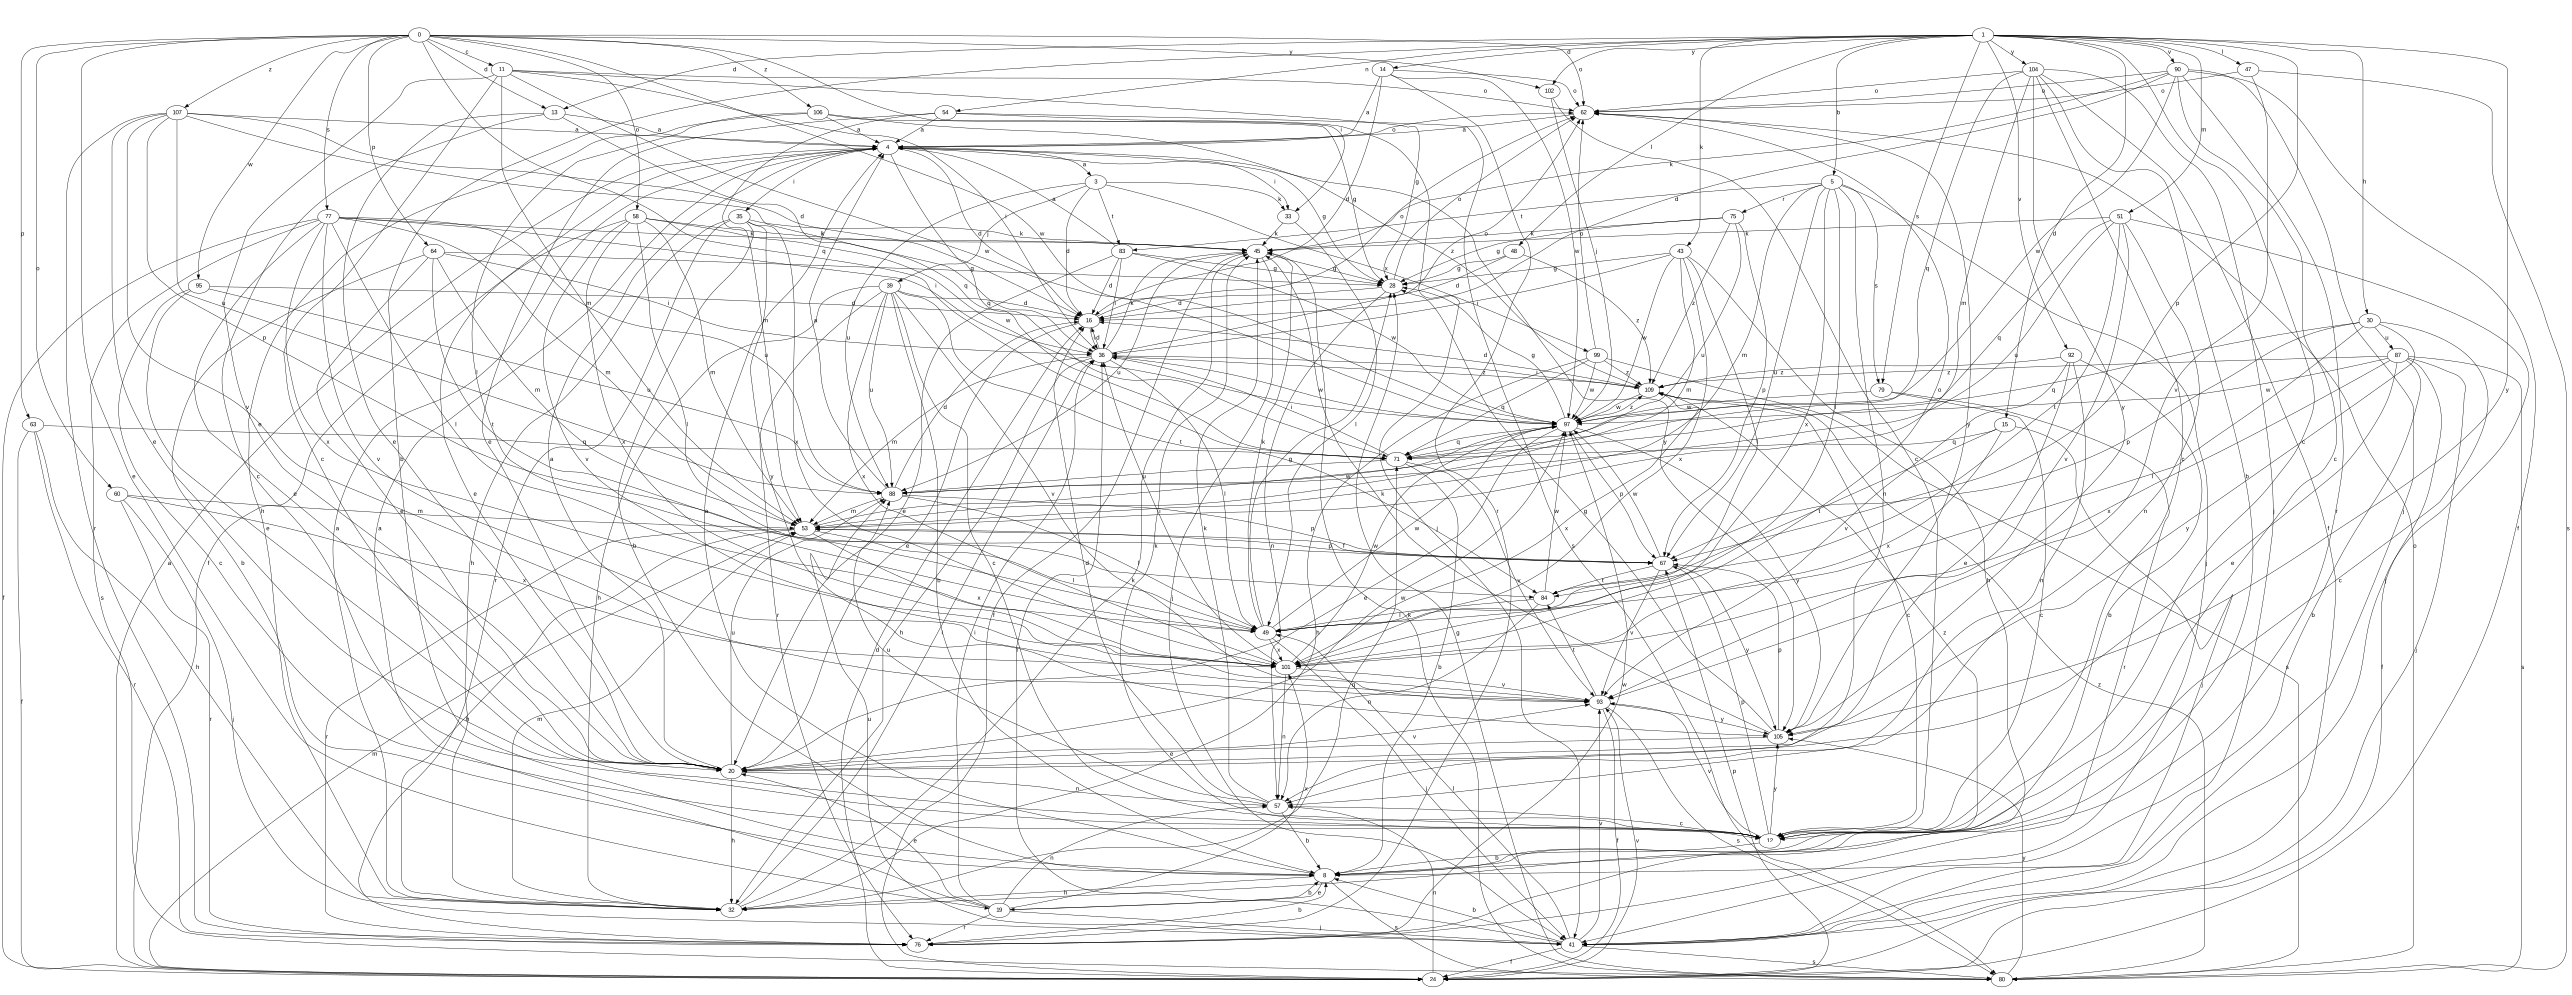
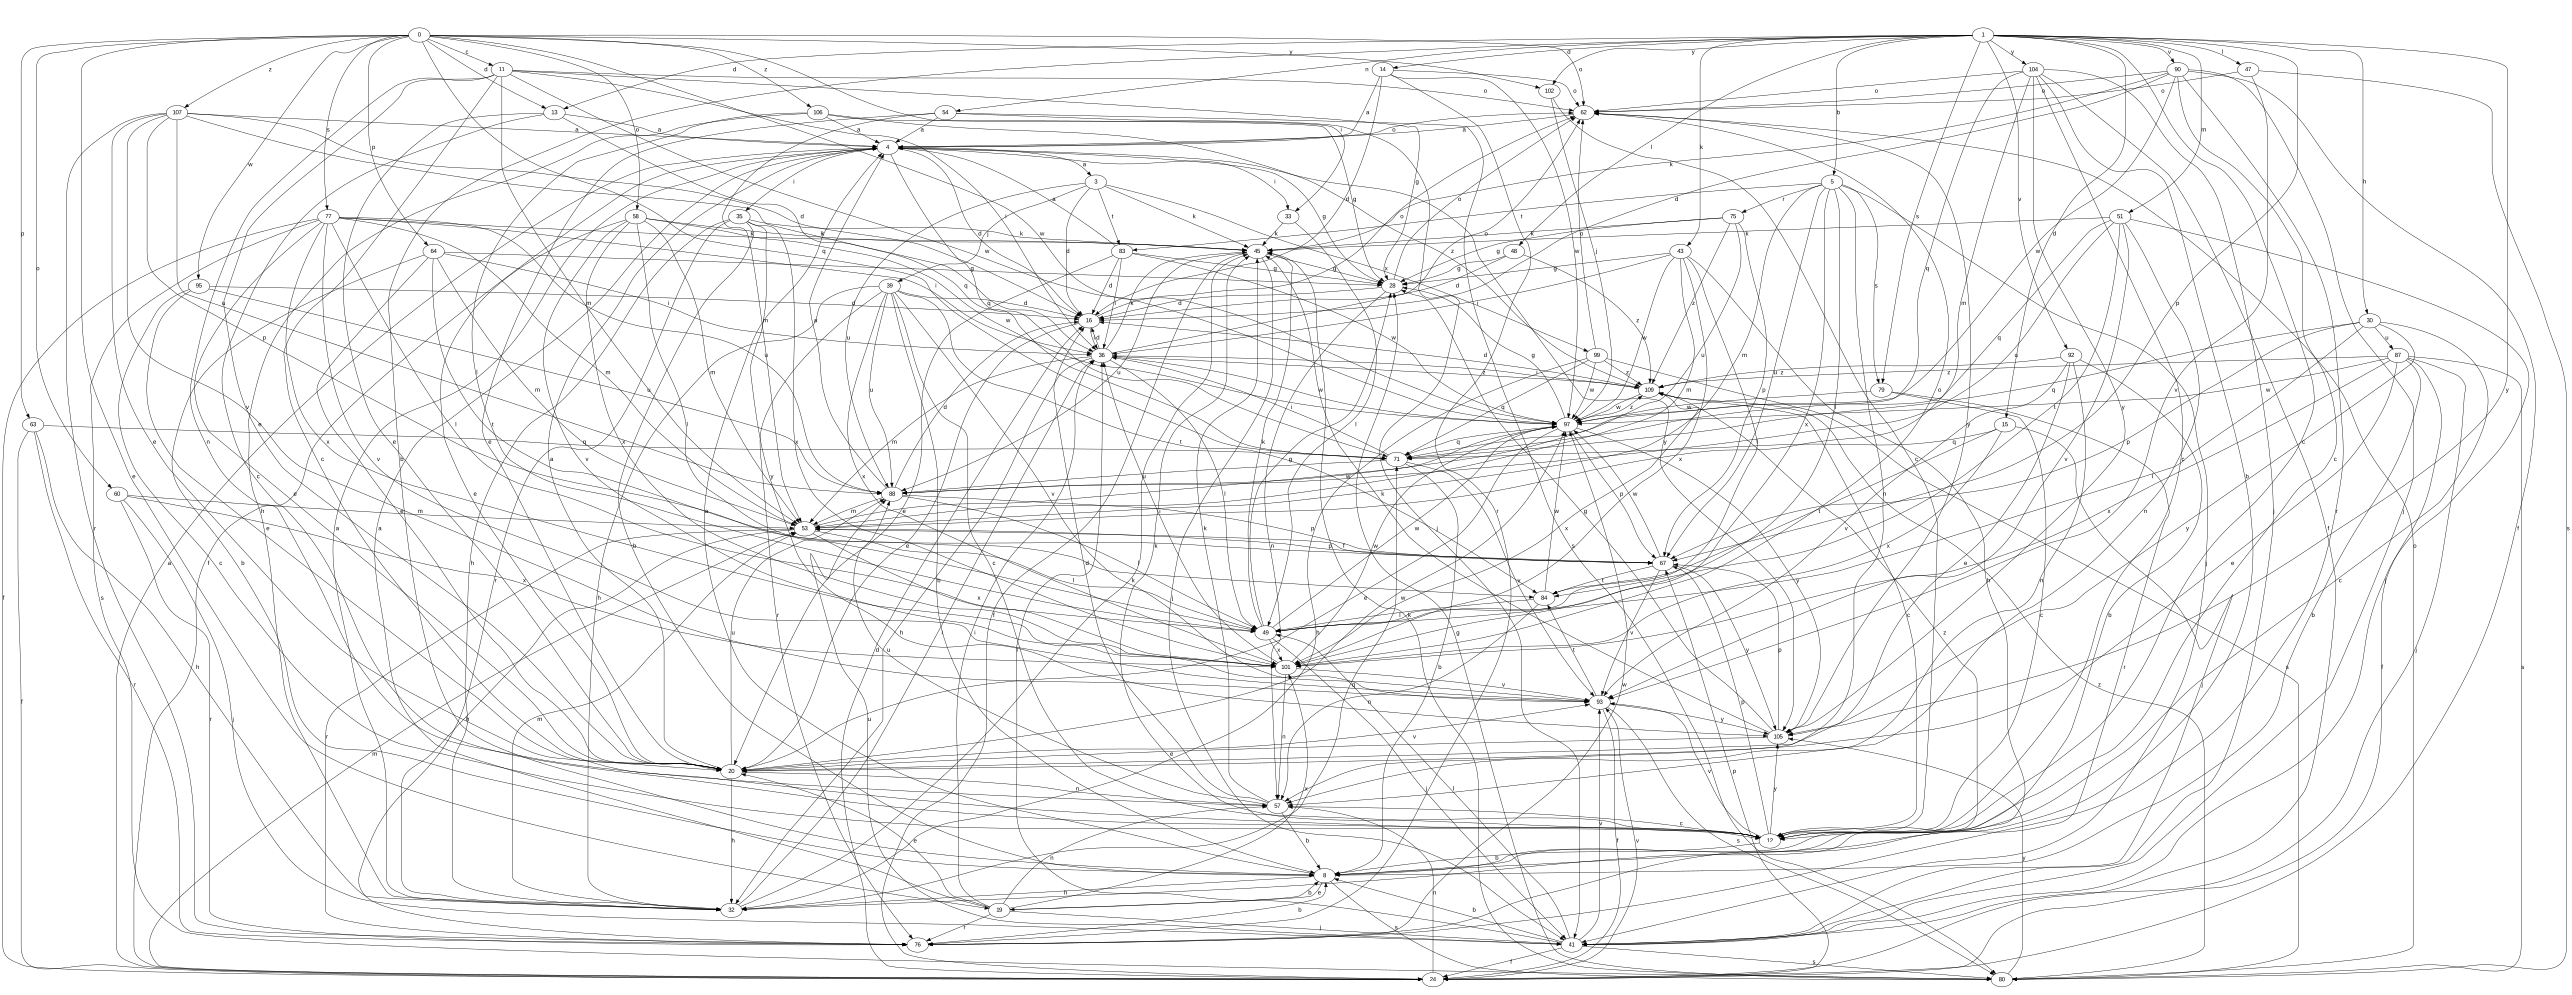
  strict digraph {
    fontname="Liberation Sans"
    node [fontname="Liberation Sans"]
    edge [fontname="Liberation Sans"]
    0
    11
    13
    19
    33
    58
    60
    62
    63
    64
    71
    77
    95
    97
    102
    106
    107
    12
    28
    53
    57
    20
    36
    4
    8
    41
    101
    76
    45
    49
    93
    105
    24
    32
    84
    88
    80
    16
    67
    109
    1
    5
    14
    15
    30
    43
    47
    48
    51
    54
    79
    90
    92
    104
    83
    75
    87
    3
    39
    99
    35
    0 -> 11 [label=c]
    0 -> 13 [label=d]
    0 -> 19 [label=e]
    0 -> 33 [label=i]
    0 -> 58 [label=o]
    0 -> 60 [label=o]
    0 -> 62 [label=o]
    0 -> 63 [label=p]
    0 -> 64 [label=p]
    0 -> 71 [label=q]
    0 -> 77 [label=s]
    0 -> 95 [label=w]
    0 -> 97 [label=w]
    0 -> 102 [label=y]
    0 -> 106 [label=z]
    0 -> 107 [label=z]
    11 -> 62 [label=o]
    11 -> 97 [label=w]
    11 -> 12 [label=c]
    11 -> 28 [label=g]
    11 -> 53 [label=m]
+   11 -> 57 [label=n]
    11 -> 20 [label=e]
    11 -> 36 [label=i]
    13 -> 71 [label=q]
    13 -> 12 [label=c]
    13 -> 20 [label=e]
    13 -> 4 [label=a]
    19 -> 57 [label=n]
    19 -> 20 [label=e]
    19 -> 36 [label=i]
    19 -> 4 [label=a]
    19 -> 8 [label=b]
    19 -> 41 [label=j]
    19 -> 101 [label=x]
    19 -> 76 [label=r]
    33 -> 45 [label=k]
    33 -> 49 [label=l]
    58 -> 97 [label=w]
    58 -> 53 [label=m]
    58 -> 20 [label=e]
    58 -> 101 [label=x]
    58 -> 45 [label=k]
    58 -> 49 [label=l]
    58 -> 93 [label=v]
    60 -> 53 [label=m]
    60 -> 41 [label=j]
    60 -> 101 [label=x]
    60 -> 76 [label=r]
    62 -> 4 [label=a]
    62 -> 105 [label=y]
    63 -> 71 [label=q]
    63 -> 76 [label=r]
    63 -> 24 [label=f]
    63 -> 32 [label=h]
    64 -> 28 [label=g]
    64 -> 53 [label=m]
    64 -> 20 [label=e]
    64 -> 36 [label=i]
    64 -> 8 [label=b]
    64 -> 84 [label=t]
    71 -> 36 [label=i]
    71 -> 8 [label=b]
    71 -> 93 [label=v]
    71 -> 88 [label=u]
    77 -> 53 [label=m]
    77 -> 20 [label=e]
    77 -> 36 [label=i]
    77 -> 101 [label=x]
    77 -> 45 [label=k]
    77 -> 49 [label=l]
    77 -> 93 [label=v]
    77 -> 24 [label=f]
    77 -> 88 [label=u]
    77 -> 80 [label=s]
    95 -> 12 [label=c]
    95 -> 20 [label=e]
    95 -> 88 [label=u]
    95 -> 16 [label=d]
    97 -> 71 [label=q]
    97 -> 28 [label=g]
    97 -> 20 [label=e]
    97 -> 105 [label=y]
    97 -> 67 [label=p]
    97 -> 109 [label=z]
    102 -> 97 [label=j]
    102 -> 12 [label=c]
    106 -> 28 [label=g]
    106 -> 4 [label=a]
    106 -> 49 [label=l]
    106 -> 32 [label=h]
    106 -> 109 [label=z]
    107 -> 20 [label=e]
    107 -> 36 [label=i]
    107 -> 4 [label=a]
    107 -> 76 [label=r]
    107 -> 93 [label=v]
    107 -> 88 [label=u]
    107 -> 16 [label=d]
    107 -> 67 [label=p]
    12 -> 8 [label=b]
    12 -> 45 [label=k]
    12 -> 93 [label=v]
    12 -> 105 [label=y]
    12 -> 67 [label=p]
    28 -> 62 [label=o]
    28 -> 57 [label=n]
    28 -> 16 [label=d]
    53 -> 97 [label=w]
    53 -> 101 [label=x]
    53 -> 76 [label=r]
    53 -> 49 [label=l]
    53 -> 32 [label=h]
    53 -> 67 [label=p]
    57 -> 12 [label=c]
    57 -> 8 [label=b]
    57 -> 45 [label=k]
    57 -> 88 [label=u]
    57 -> 16 [label=d]
    20 -> 97 [label=w]
    20 -> 57 [label=n]
    20 -> 4 [label=a]
    20 -> 93 [label=v]
    20 -> 32 [label=h]
    20 -> 88 [label=u]
    36 -> 62 [label=o]
    36 -> 97 [label=w]
    36 -> 53 [label=m]
    36 -> 45 [label=k]
    36 -> 49 [label=l]
    36 -> 32 [label=h]
    36 -> 16 [label=d]
    36 -> 109 [label=z]
    4 -> 33 [label=i]
    4 -> 62 [label=o]
    4 -> 71 [label=q]
    4 -> 28 [label=g]
    4 -> 105 [label=y]
    4 -> 24 [label=f]
    4 -> 16 [label=d]
    4 -> 3 [label=a]
    4 -> 35 [label=i]
    8 -> 19 [label=e]
    8 -> 4 [label=a]
    8 -> 32 [label=h]
    8 -> 80 [label=s]
    8 -> 109 [label=z]
    41 -> 36 [label=i]
    41 -> 8 [label=b]
    41 -> 49 [label=l]
    41 -> 93 [label=v]
    41 -> 24 [label=f]
    41 -> 88 [label=u]
    41 -> 80 [label=s]
    101 -> 62 [label=o]
    101 -> 97 [label=w]
    101 -> 57 [label=n]
    101 -> 36 [label=i]
    101 -> 93 [label=v]
    76 -> 97 [label=w]
    76 -> 8 [label=b]
    45 -> 28 [label=g]
    45 -> 41 [label=j]
    45 -> 24 [label=f]
    45 -> 88 [label=u]
    49 -> 97 [label=w]
    49 -> 28 [label=g]
    49 -> 41 [label=j]
    49 -> 101 [label=x]
    49 -> 45 [label=k]
    93 -> 105 [label=y]
    93 -> 24 [label=f]
    93 -> 84 [label=t]
    93 -> 80 [label=s]
    105 -> 28 [label=g]
    105 -> 20 [label=e]
    105 -> 45 [label=k]
    105 -> 67 [label=p]
    24 -> 53 [label=m]
    24 -> 57 [label=n]
    24 -> 4 [label=a]
    24 -> 93 [label=v]
    24 -> 16 [label=d]
    24 -> 67 [label=p]
    32 -> 71 [label=q]
    32 -> 53 [label=m]
    32 -> 36 [label=i]
    32 -> 4 [label=a]
    32 -> 45 [label=k]
    84 -> 97 [label=w]
    84 -> 57 [label=n]
    84 -> 49 [label=l]
    88 -> 53 [label=m]
    88 -> 4 [label=a]
    88 -> 49 [label=l]
    88 -> 16 [label=d]
    88 -> 67 [label=p]
    80 -> 62 [label=o]
    80 -> 28 [label=g]
    80 -> 45 [label=k]
    80 -> 105 [label=y]
    80 -> 109 [label=z]
    16 -> 62 [label=o]
    16 -> 20 [label=e]
    16 -> 36 [label=i]
    67 -> 97 [label=w]
    67 -> 53 [label=f]
    67 -> 93 [label=v]
    67 -> 105 [label=y]
    67 -> 84 [label=t]
    109 -> 97 [label=w]
    109 -> 12 [label=c]
    109 -> 36 [label=i]
    109 -> 101 [label=x]
    109 -> 16 [label=d]
    1 -> 13 [label=d]
    1 -> 102 [label=y]
    1 -> 12 [label=c]
    1 -> 8 [label=b]
    1 -> 105 [label=y]
    1 -> 67 [label=p]
    1 -> 5 [label=b]
    1 -> 14 [label=d]
    1 -> 15 [label=d]
    1 -> 30 [label=h]
    1 -> 43 [label=k]
    1 -> 47 [label=l]
    1 -> 48 [label=l]
    1 -> 51 [label=m]
    1 -> 54 [label=n]
    1 -> 79 [label=s]
    1 -> 90 [label=v]
    1 -> 92 [label=v]
    1 -> 104 [label=y]
    5 -> 53 [label=m]
    5 -> 57 [label=n]
    5 -> 41 [label=j]
    5 -> 101 [label=x]
    5 -> 49 [label=l]
    5 -> 67 [label=u]
    5 -> 79 [label=s]
    5 -> 83 [label=t]
    5 -> 75 [label=r]
    14 -> 62 [label=o]
    14 -> 97 [label=w]
    14 -> 4 [label=a]
    14 -> 76 [label=r]
    14 -> 16 [label=d]
    15 -> 71 [label=q]
    15 -> 41 [label=j]
    15 -> 101 [label=x]
    15 -> 84 [label=t]
    30 -> 71 [label=q]
    30 -> 12 [label=c]
    30 -> 49 [label=l]
    30 -> 105 [label=y]
    30 -> 67 [label=p]
    30 -> 87 [label=u]
    43 -> 97 [label=w]
    43 -> 28 [label=g]
    43 -> 53 [label=m]
    43 -> 36 [label=i]
    43 -> 101 [label=x]
    43 -> 49 [label=l]
    43 -> 32 [label=h]
    47 -> 62 [label=o]
    47 -> 93 [label=v]
    47 -> 80 [label=s]
    48 -> 28 [label=g]
    48 -> 16 [label=d]
    48 -> 109 [label=z]
    51 -> 71 [label=q]
    51 -> 57 [label=n]
    51 -> 41 [label=j]
    51 -> 45 [label=k]
    51 -> 93 [label=v]
    51 -> 84 [label=t]
    51 -> 88 [label=u]
    54 -> 53 [label=m]
    54 -> 20 [label=e]
    54 -> 4 [label=a]
    54 -> 41 [label=j]
    54 -> 80 [label=s]
    79 -> 97 [label=w]
    79 -> 12 [label=c]
    79 -> 76 [label=r]
    90 -> 62 [label=o]
    90 -> 97 [label=w]
    90 -> 12 [label=c]
    90 -> 41 [label=j]
    90 -> 76 [label=r]
    90 -> 45 [label=k]
    90 -> 24 [label=f]
    90 -> 16 [label=d]
    92 -> 57 [label=n]
    92 -> 20 [label=e]
    92 -> 8 [label=b]
    92 -> 93 [label=v]
    92 -> 109 [label=z]
    104 -> 62 [label=o]
    104 -> 71 [label=q]
    104 -> 12 [label=c]
    104 -> 53 [label=m]
    104 -> 8 [label=b]
    104 -> 41 [label=j]
    104 -> 105 [label=y]
    104 -> 24 [label=f]
    83 -> 97 [label=w]
    83 -> 28 [label=g]
    83 -> 20 [label=e]
    83 -> 36 [label=i]
    83 -> 4 [label=a]
    83 -> 16 [label=d]
    75 -> 28 [label=g]
    75 -> 45 [label=k]
    75 -> 88 [label=u]
    75 -> 67 [label=p]
    75 -> 109 [label=z]
    87 -> 97 [label=w]
    87 -> 20 [label=e]
    87 -> 8 [label=b]
    87 -> 41 [label=j]
    87 -> 101 [label=x]
    87 -> 24 [label=f]
    87 -> 80 [label=s]
    87 -> 109 [label=z]
-   3 -> 33 [label=k]
+   3 -> 45 [label=k]
    3 -> 88 [label=u]
    3 -> 16 [label=d]
    3 -> 83 [label=t]
    3 -> 39 [label=j]
    3 -> 99 [label=x]
    39 -> 12 [label=c]
    39 -> 8 [label=b]
    39 -> 101 [label=x]
    39 -> 76 [label=r]
    39 -> 93 [label=v]
    39 -> 32 [label=h]
    39 -> 84 [label=t]
    39 -> 88 [label=u]
    39 -> 16 [label=d]
    99 -> 62 [label=o]
    99 -> 71 [label=q]
    99 -> 97 [label=w]
    99 -> 32 [label=h]
    99 -> 80 [label=s]
    99 -> 109 [label=z]
    35 -> 8 [label=b]
    35 -> 101 [label=x]
    35 -> 76 [label=r]
    35 -> 45 [label=k]
    35 -> 105 [label=y]
    35 -> 32 [label=h]
  }
